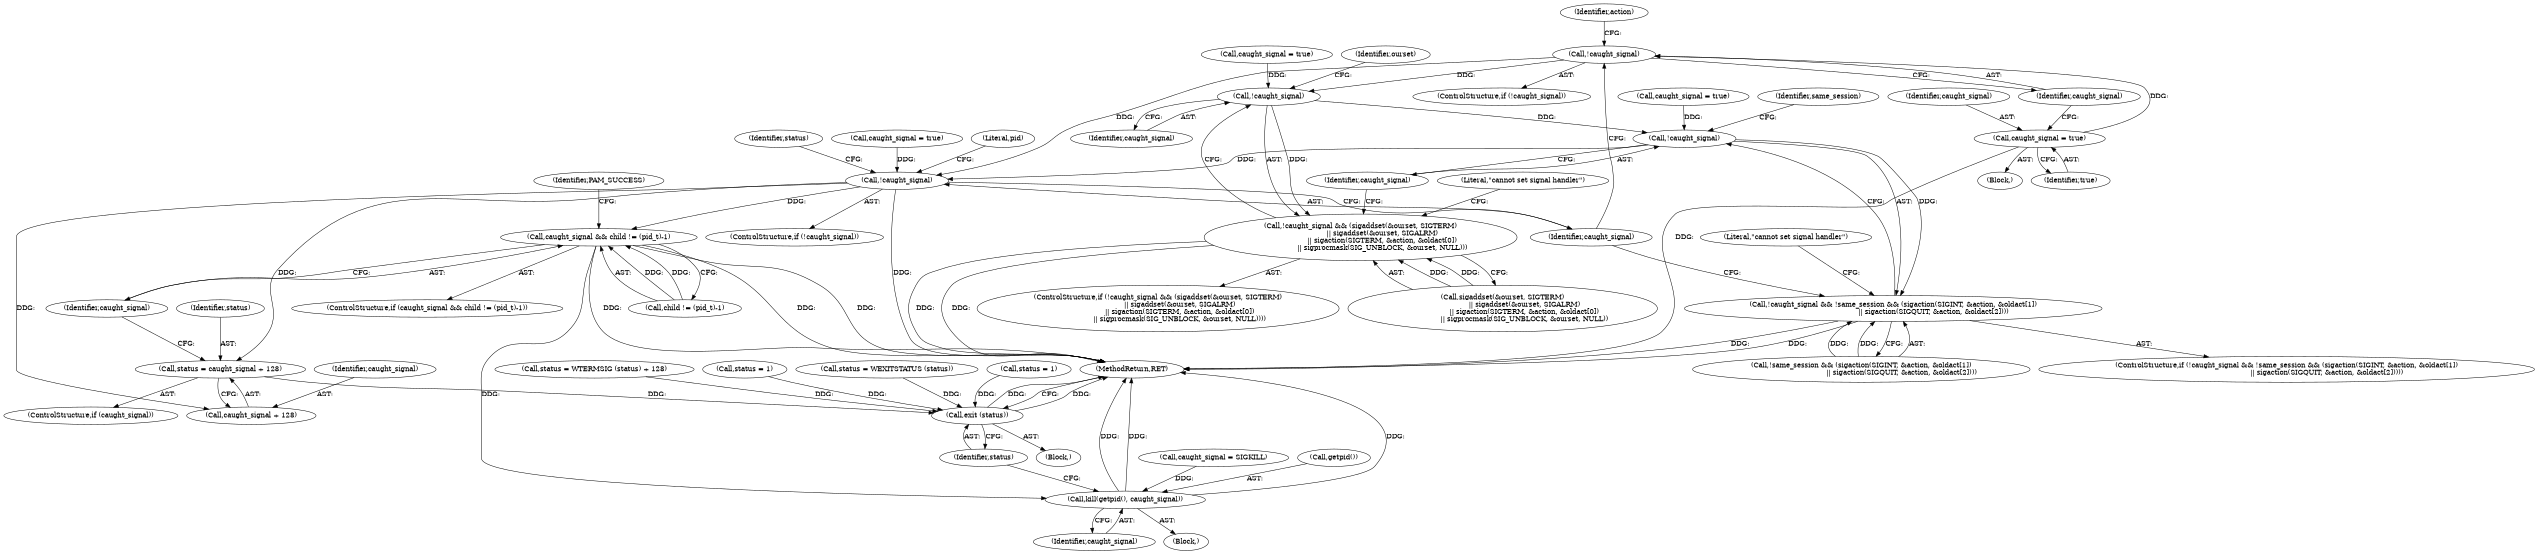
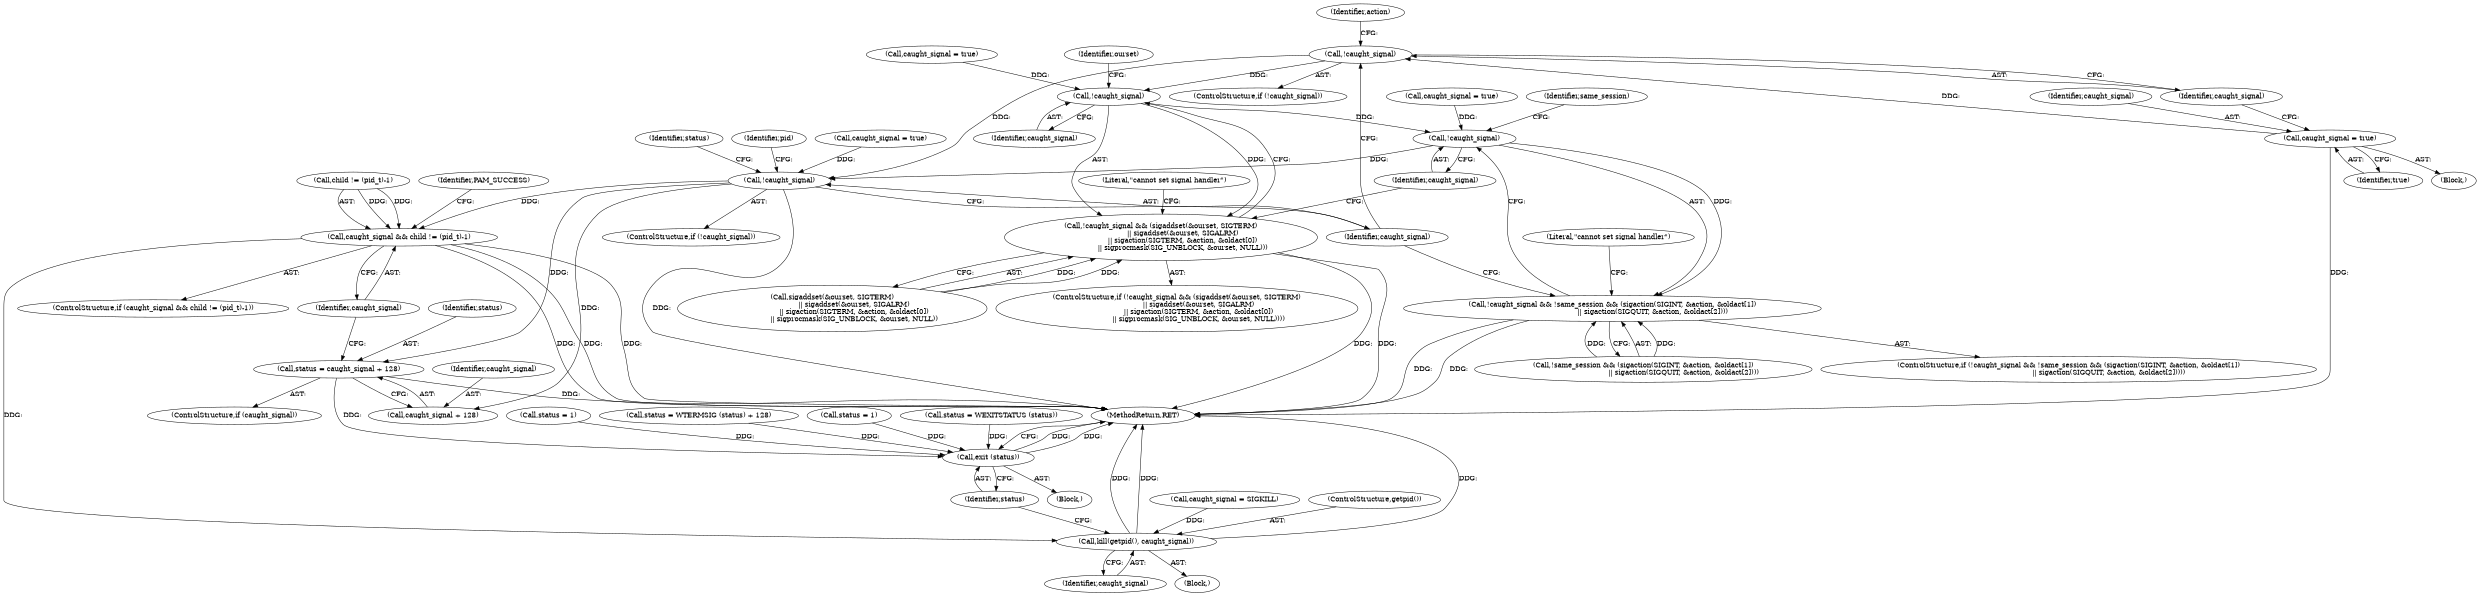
  digraph {
    n1 [label="(Call,!caught_signal)"]
    n2 [label="(Call,!caught_signal)"]
    n3 [label="(Call,!caught_signal)"]
    n4 [label="(ControlStructure,if (!caught_signal))"]
    n5 [label="(Identifier,caught_signal)"]
    n6 [label="(Call,!caught_signal && (sigaddset(&ourset, SIGTERM)\n                    || sigaddset(&ourset, SIGALRM)\n                    || sigaction(SIGTERM, &action, &oldact[0])\n                    || sigprocmask(SIG_UNBLOCK, &ourset, NULL)))"]
    n7 [label="(Call,!caught_signal)"]
    n8 [label="(Identifier,caught_signal)"]
    n9 [label="(MethodReturn,RET)"]
    n10 [label="(Call,status = caught_signal + 128)"]
    n11 [label="(Call,caught_signal + 128)"]
    n12 [label="(Call,caught_signal && child != (pid_t)-1)"]
    n13 [label="(Identifier,caught_signal)"]
    n14 [label="(ControlStructure,if (!caught_signal))"]
    n15 [label="(Call,caught_signal = true)"]
    n16 [label="(Block,)"]
    n17 [label="(Identifier,true)"]
    n18 [label="(Call,exit (status))"]
    n19 [label="(Call,sigaddset(&ourset, SIGTERM)\n                    || sigaddset(&ourset, SIGALRM)\n                    || sigaction(SIGTERM, &action, &oldact[0])\n                    || sigprocmask(SIG_UNBLOCK, &ourset, NULL))"]
    n20 [label="(ControlStructure,if (!caught_signal && (sigaddset(&ourset, SIGTERM)\n                    || sigaddset(&ourset, SIGALRM)\n                    || sigaction(SIGTERM, &action, &oldact[0])\n                    || sigprocmask(SIG_UNBLOCK, &ourset, NULL))))"]
    n21 [label="(Call,!caught_signal && !same_session && (sigaction(SIGINT, &action, &oldact[1])\n                                     || sigaction(SIGQUIT, &action, &oldact[2])))"]
    n22 [label="(Identifier,caught_signal)"]
    n23 [label="(Call,!same_session && (sigaction(SIGINT, &action, &oldact[1])\n                                     || sigaction(SIGQUIT, &action, &oldact[2])))"]
    n24 [label="(ControlStructure,if (!caught_signal && !same_session && (sigaction(SIGINT, &action, &oldact[1])\n                                     || sigaction(SIGQUIT, &action, &oldact[2]))))"]
    n25 [label="(ControlStructure,if (caught_signal))"]
    n26 [label="(Call,kill(getpid(), caught_signal))"]
    n27 [label="(Call,child != (pid_t)-1)"]
    n28 [label="(Identifier,caught_signal)"]
    n29 [label="(ControlStructure,if (caught_signal && child != (pid_t)-1))"]
    n30 [label="(Identifier,status)"]
    n31 [label="(Block,)"]
    n32 [label="(Identifier,caught_signal)"]
    n33 [label="(Block,)"]
    n34 [label="(Call,caught_signal = true)"]
    n35 [label="(Call,caught_signal = SIGKILL)"]
    n36 [label="(Literal,\"cannot set signal handler\")"]
    n37 [label="(Call,status = WTERMSIG (status) + 128)"]
-   n38 [label="(Call,getpid())"]
+   n38 [label="(ControlStructure,getpid())"]
    n39 [label="(Call,caught_signal = true)"]
    n40 [label="(Call,status = 1)"]
-   n41 [label="(Literal,pid)"]
+   n41 [label="(Identifier,pid)"]
    n42 [label="(Identifier,caught_signal)"]
    n43 [label="(Call,status = WEXITSTATUS (status))"]
    n44 [label="(Literal,\"cannot set signal handler\")"]
    n45 [label="(Identifier,action)"]
    n46 [label="(Identifier,status)"]
    n47 [label="(Identifier,PAM_SUCCESS)"]
    n48 [label="(Identifier,status)"]
    n49 [label="(Identifier,same_session)"]
    n50 [label="(Call,status = 1)"]
    n51 [label="(Identifier,ourset)"]
    n52 [label="(Call,caught_signal = true)"]
    n53 [label="(Identifier,caught_signal)"]
    n1 -> n2 [label="DDG: "]
    n1 -> n3 [label="DDG: "]
    n1 -> n4 [label="AST: "]
    n1 -> n5 [label="CFG: "]
    n2 -> n6 [label="AST: "]
    n2 -> n6 [label="DDG: "]
    n2 -> n7 [label="DDG: "]
    n2 -> n8 [label="CFG: "]
    n3 -> n9 [label="DDG: "]
    n3 -> n10 [label="DDG: "]
    n3 -> n11 [label="DDG: "]
    n3 -> n12 [label="DDG: "]
    n3 -> n13 [label="CFG: "]
    n3 -> n14 [label="AST: "]
    n5 -> n1 [label="AST: "]
    n5 -> n15 [label="CFG: "]
    n6 -> n2 [label="CFG: "]
    n6 -> n9 [label="DDG: "]
    n6 -> n9 [label="DDG: "]
    n6 -> n19 [label="CFG: "]
    n6 -> n20 [label="AST: "]
    n7 -> n3 [label="DDG: "]
    n7 -> n21 [label="AST: "]
    n7 -> n21 [label="DDG: "]
    n7 -> n22 [label="CFG: "]
    n8 -> n2 [label="AST: "]
    n9 -> n18 [label="CFG: "]
+   n10 -> n9 [label="DDG: "]
    n10 -> n11 [label="CFG: "]
    n10 -> n18 [label="DDG: "]
    n10 -> n25 [label="AST: "]
    n11 -> n10 [label="AST: "]
    n12 -> n9 [label="DDG: "]
    n12 -> n9 [label="DDG: "]
    n12 -> n9 [label="DDG: "]
    n12 -> n26 [label="DDG: "]
-   n12 -> n27 [label="CFG: "]
    n12 -> n28 [label="CFG: "]
    n12 -> n29 [label="AST: "]
    n13 -> n1 [label="CFG: "]
    n13 -> n3 [label="AST: "]
    n13 -> n21 [label="CFG: "]
    n15 -> n1 [label="DDG: "]
    n15 -> n9 [label="DDG: "]
    n15 -> n16 [label="AST: "]
    n15 -> n17 [label="CFG: "]
    n17 -> n15 [label="AST: "]
    n18 -> n9 [label="DDG: "]
    n18 -> n9 [label="DDG: "]
    n18 -> n30 [label="CFG: "]
    n18 -> n31 [label="AST: "]
    n19 -> n6 [label="AST: "]
    n19 -> n6 [label="DDG: "]
    n19 -> n6 [label="DDG: "]
    n21 -> n7 [label="CFG: "]
    n21 -> n9 [label="DDG: "]
    n21 -> n9 [label="DDG: "]
    n21 -> n23 [label="CFG: "]
    n21 -> n24 [label="AST: "]
    n22 -> n6 [label="CFG: "]
    n22 -> n7 [label="AST: "]
    n23 -> n21 [label="AST: "]
    n23 -> n21 [label="DDG: "]
    n23 -> n21 [label="DDG: "]
    n26 -> n9 [label="DDG: "]
    n26 -> n9 [label="DDG: "]
    n26 -> n9 [label="DDG: "]
    n26 -> n32 [label="CFG: "]
    n26 -> n33 [label="AST: "]
    n27 -> n12 [label="AST: "]
    n27 -> n12 [label="DDG: "]
    n27 -> n12 [label="DDG: "]
    n28 -> n10 [label="CFG: "]
    n28 -> n12 [label="AST: "]
    n30 -> n18 [label="AST: "]
    n30 -> n26 [label="CFG: "]
    n32 -> n26 [label="AST: "]
    n34 -> n7 [label="DDG: "]
    n35 -> n26 [label="DDG: "]
    n36 -> n6 [label="CFG: "]
    n37 -> n18 [label="DDG: "]
    n38 -> n26 [label="AST: "]
    n39 -> n2 [label="DDG: "]
    n40 -> n18 [label="DDG: "]
    n41 -> n3 [label="CFG: "]
    n42 -> n11 [label="AST: "]
    n43 -> n18 [label="DDG: "]
    n44 -> n21 [label="CFG: "]
    n45 -> n1 [label="CFG: "]
    n46 -> n3 [label="CFG: "]
    n47 -> n12 [label="CFG: "]
    n48 -> n10 [label="AST: "]
    n49 -> n7 [label="CFG: "]
    n50 -> n18 [label="DDG: "]
    n51 -> n2 [label="CFG: "]
    n52 -> n3 [label="DDG: "]
    n53 -> n15 [label="AST: "]
  }
